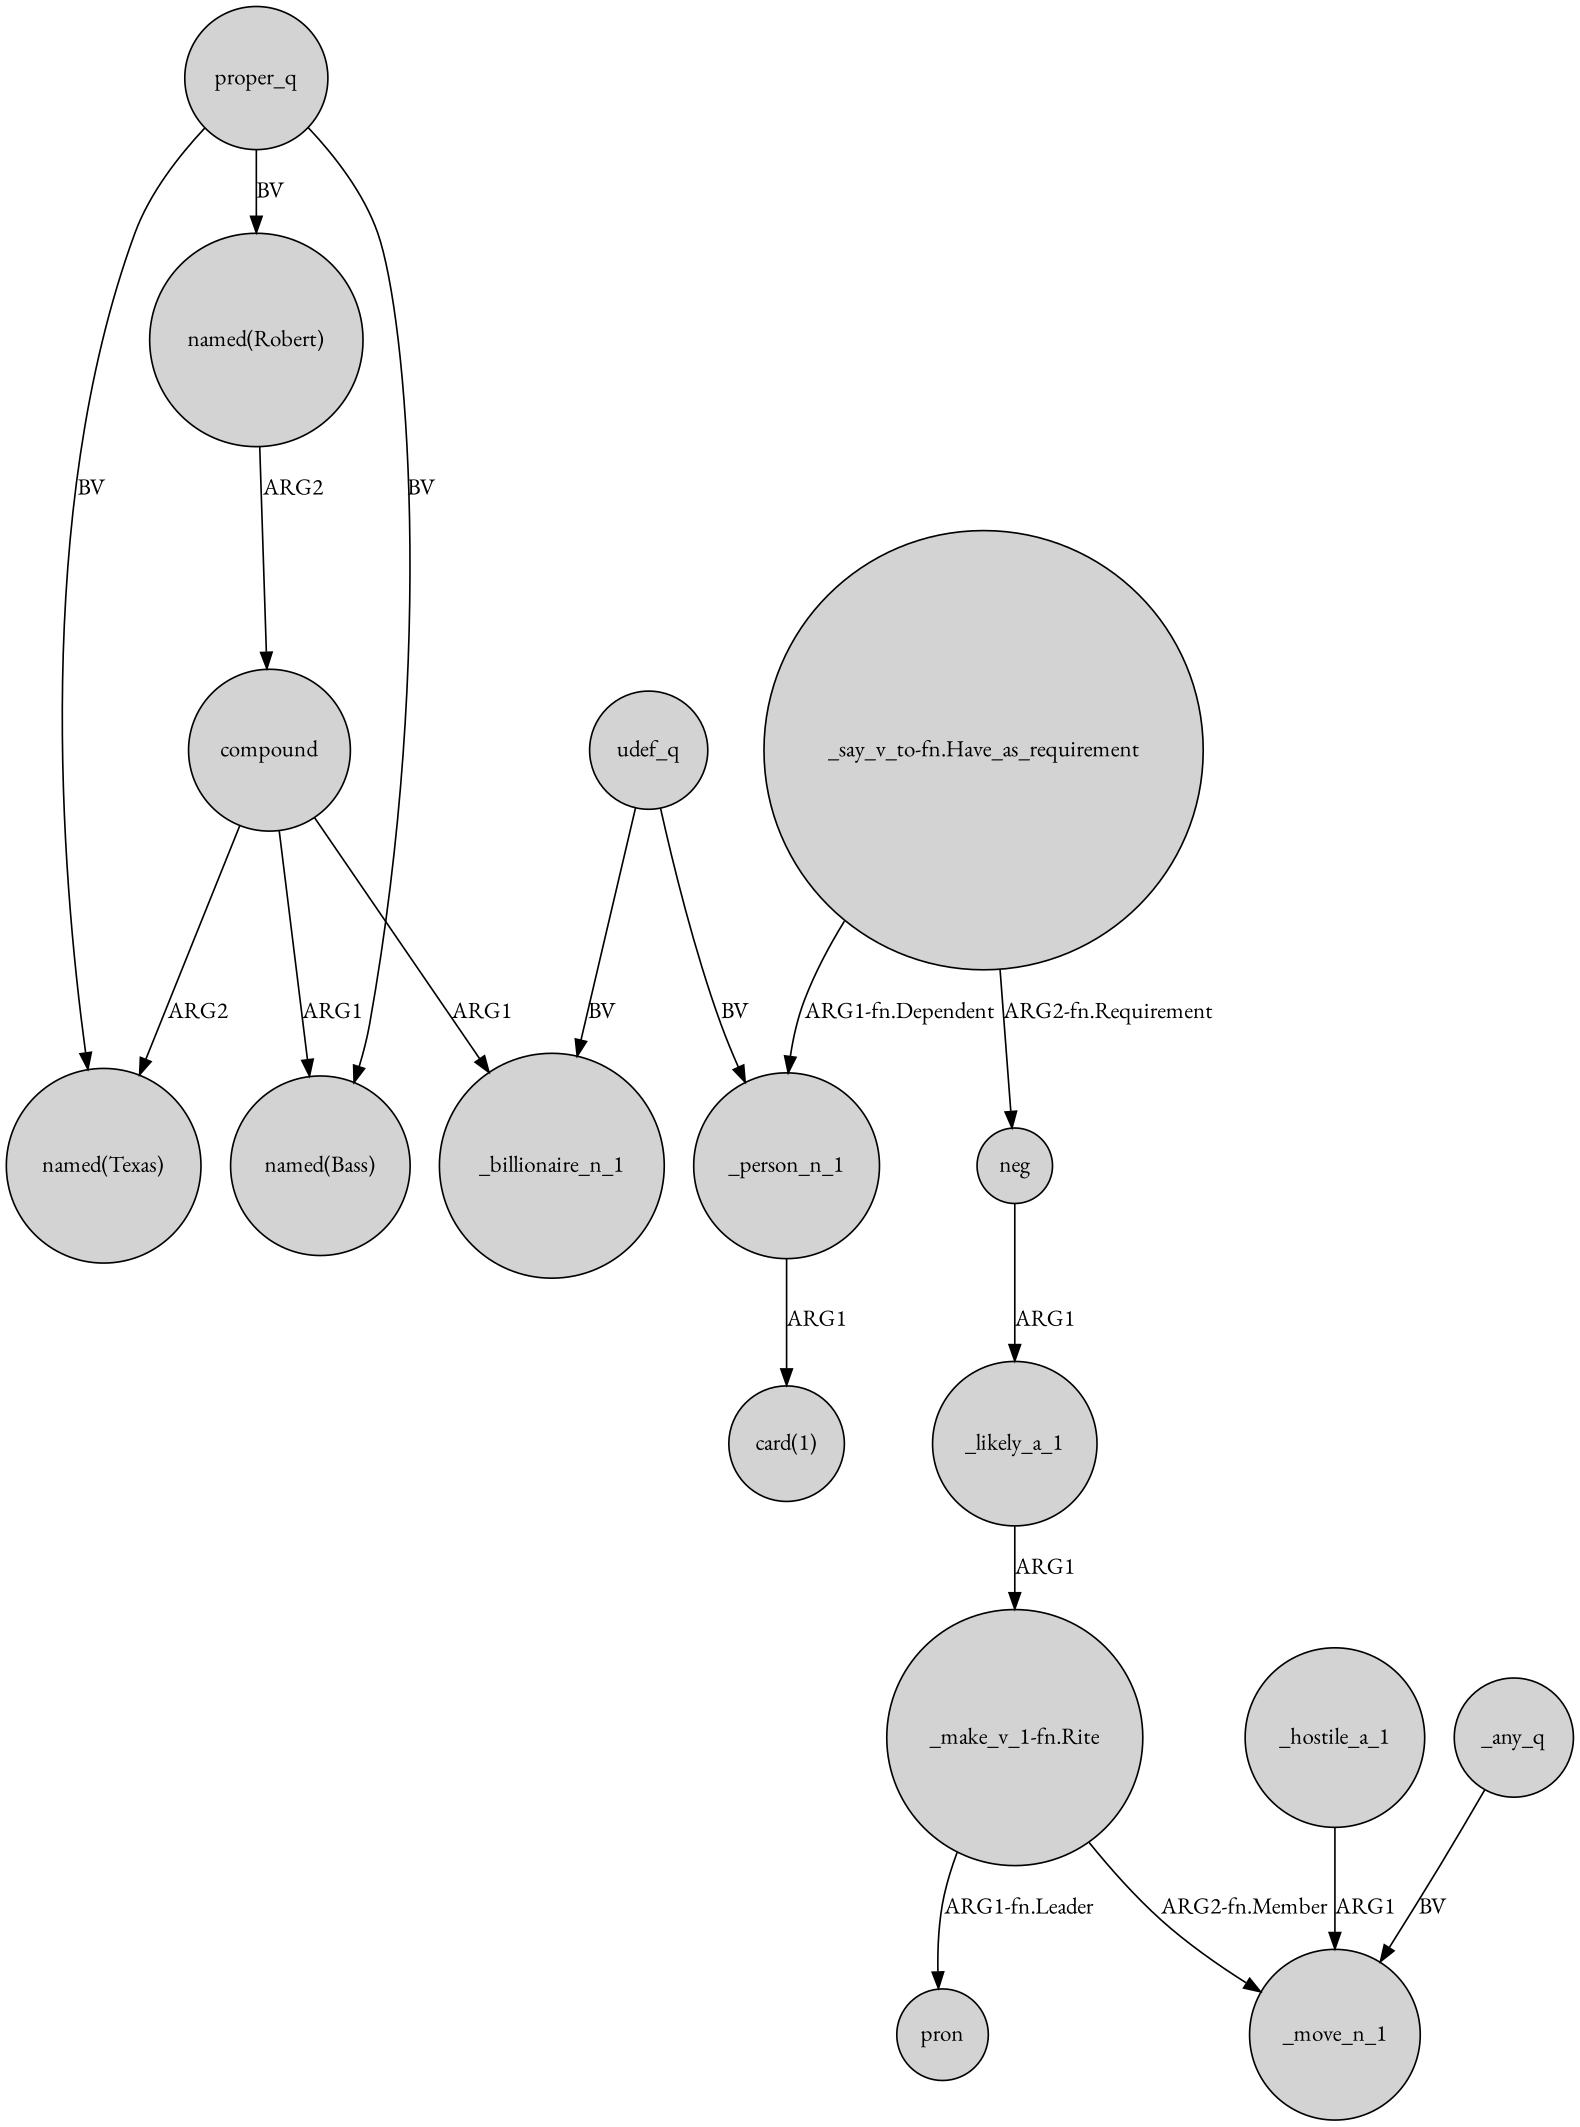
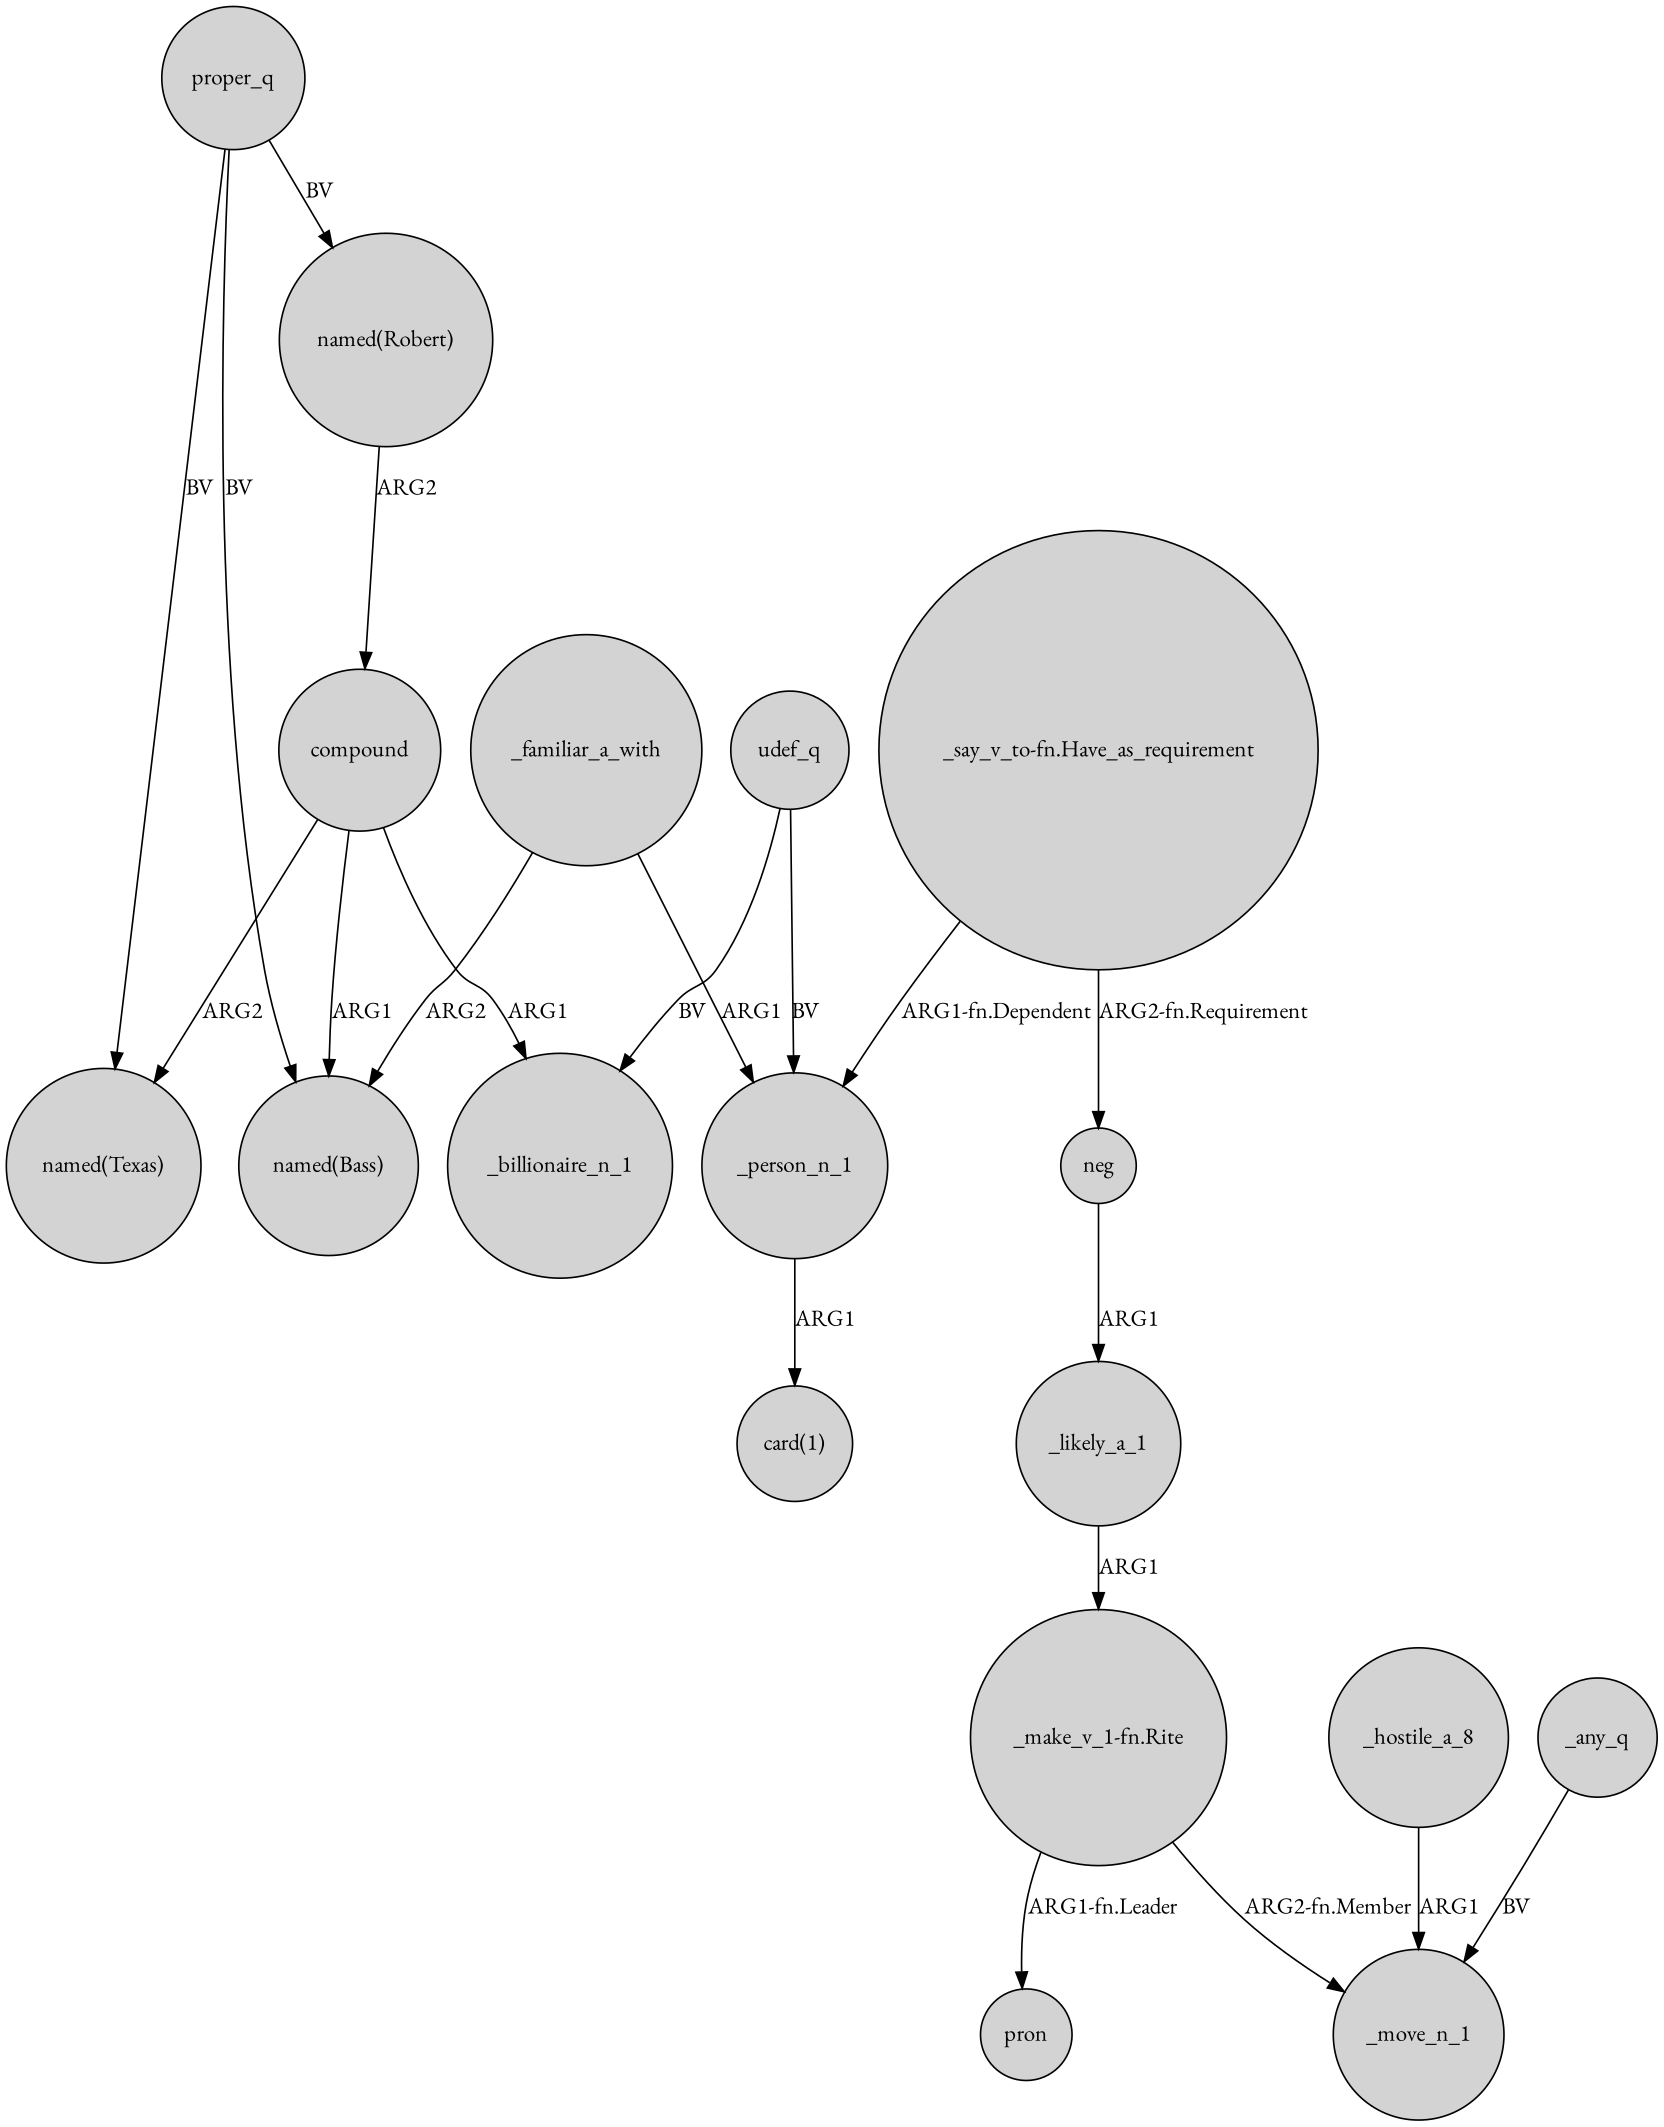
  digraph {
    fontname="EB Garamond"
    node [fontname="EB Garamond" shape=circle style=filled]
    edge [fontname="EB Garamond"]
    proper_q
    "named(Texas)"
    "named(Bass)"
    "named(Robert)"
    compound
    "_make_v_1-fn.Rite"
    _move_n_1
    pron
    _billionaire_n_1
-   _hostile_a_1
+   _hostile_a_1 [label=_hostile_a_8]
    "_say_v_to-fn.Have_as_requirement"
    _person_n_1
    neg
    "card(1)"
    _likely_a_1
+   _familiar_a_with
    udef_q
    _any_q
    proper_q -> "named(Texas)" [label=BV]
    proper_q -> "named(Bass)" [label=BV]
    proper_q -> "named(Robert)" [label=BV]
    "named(Robert)" -> compound [label=ARG2]
    compound -> "named(Texas)" [label=ARG2]
    compound -> "named(Bass)" [label=ARG1]
    compound -> _billionaire_n_1 [label=ARG1]
    "_make_v_1-fn.Rite" -> _move_n_1 [label="ARG2-fn.Member"]
    "_make_v_1-fn.Rite" -> pron [label="ARG1-fn.Leader"]
    _hostile_a_1 -> _move_n_1 [label=ARG1]
    "_say_v_to-fn.Have_as_requirement" -> _person_n_1 [label="ARG1-fn.Dependent"]
    "_say_v_to-fn.Have_as_requirement" -> neg [label="ARG2-fn.Requirement"]
    _person_n_1 -> "card(1)" [label=ARG1]
    neg -> _likely_a_1 [label=ARG1]
    _likely_a_1 -> "_make_v_1-fn.Rite" [label=ARG1]
+   _familiar_a_with -> "named(Bass)" [label=ARG2]
+   _familiar_a_with -> _person_n_1 [label=ARG1]
    udef_q -> _billionaire_n_1 [label=BV]
    udef_q -> _person_n_1 [label=BV]
    _any_q -> _move_n_1 [label=BV]
  }
